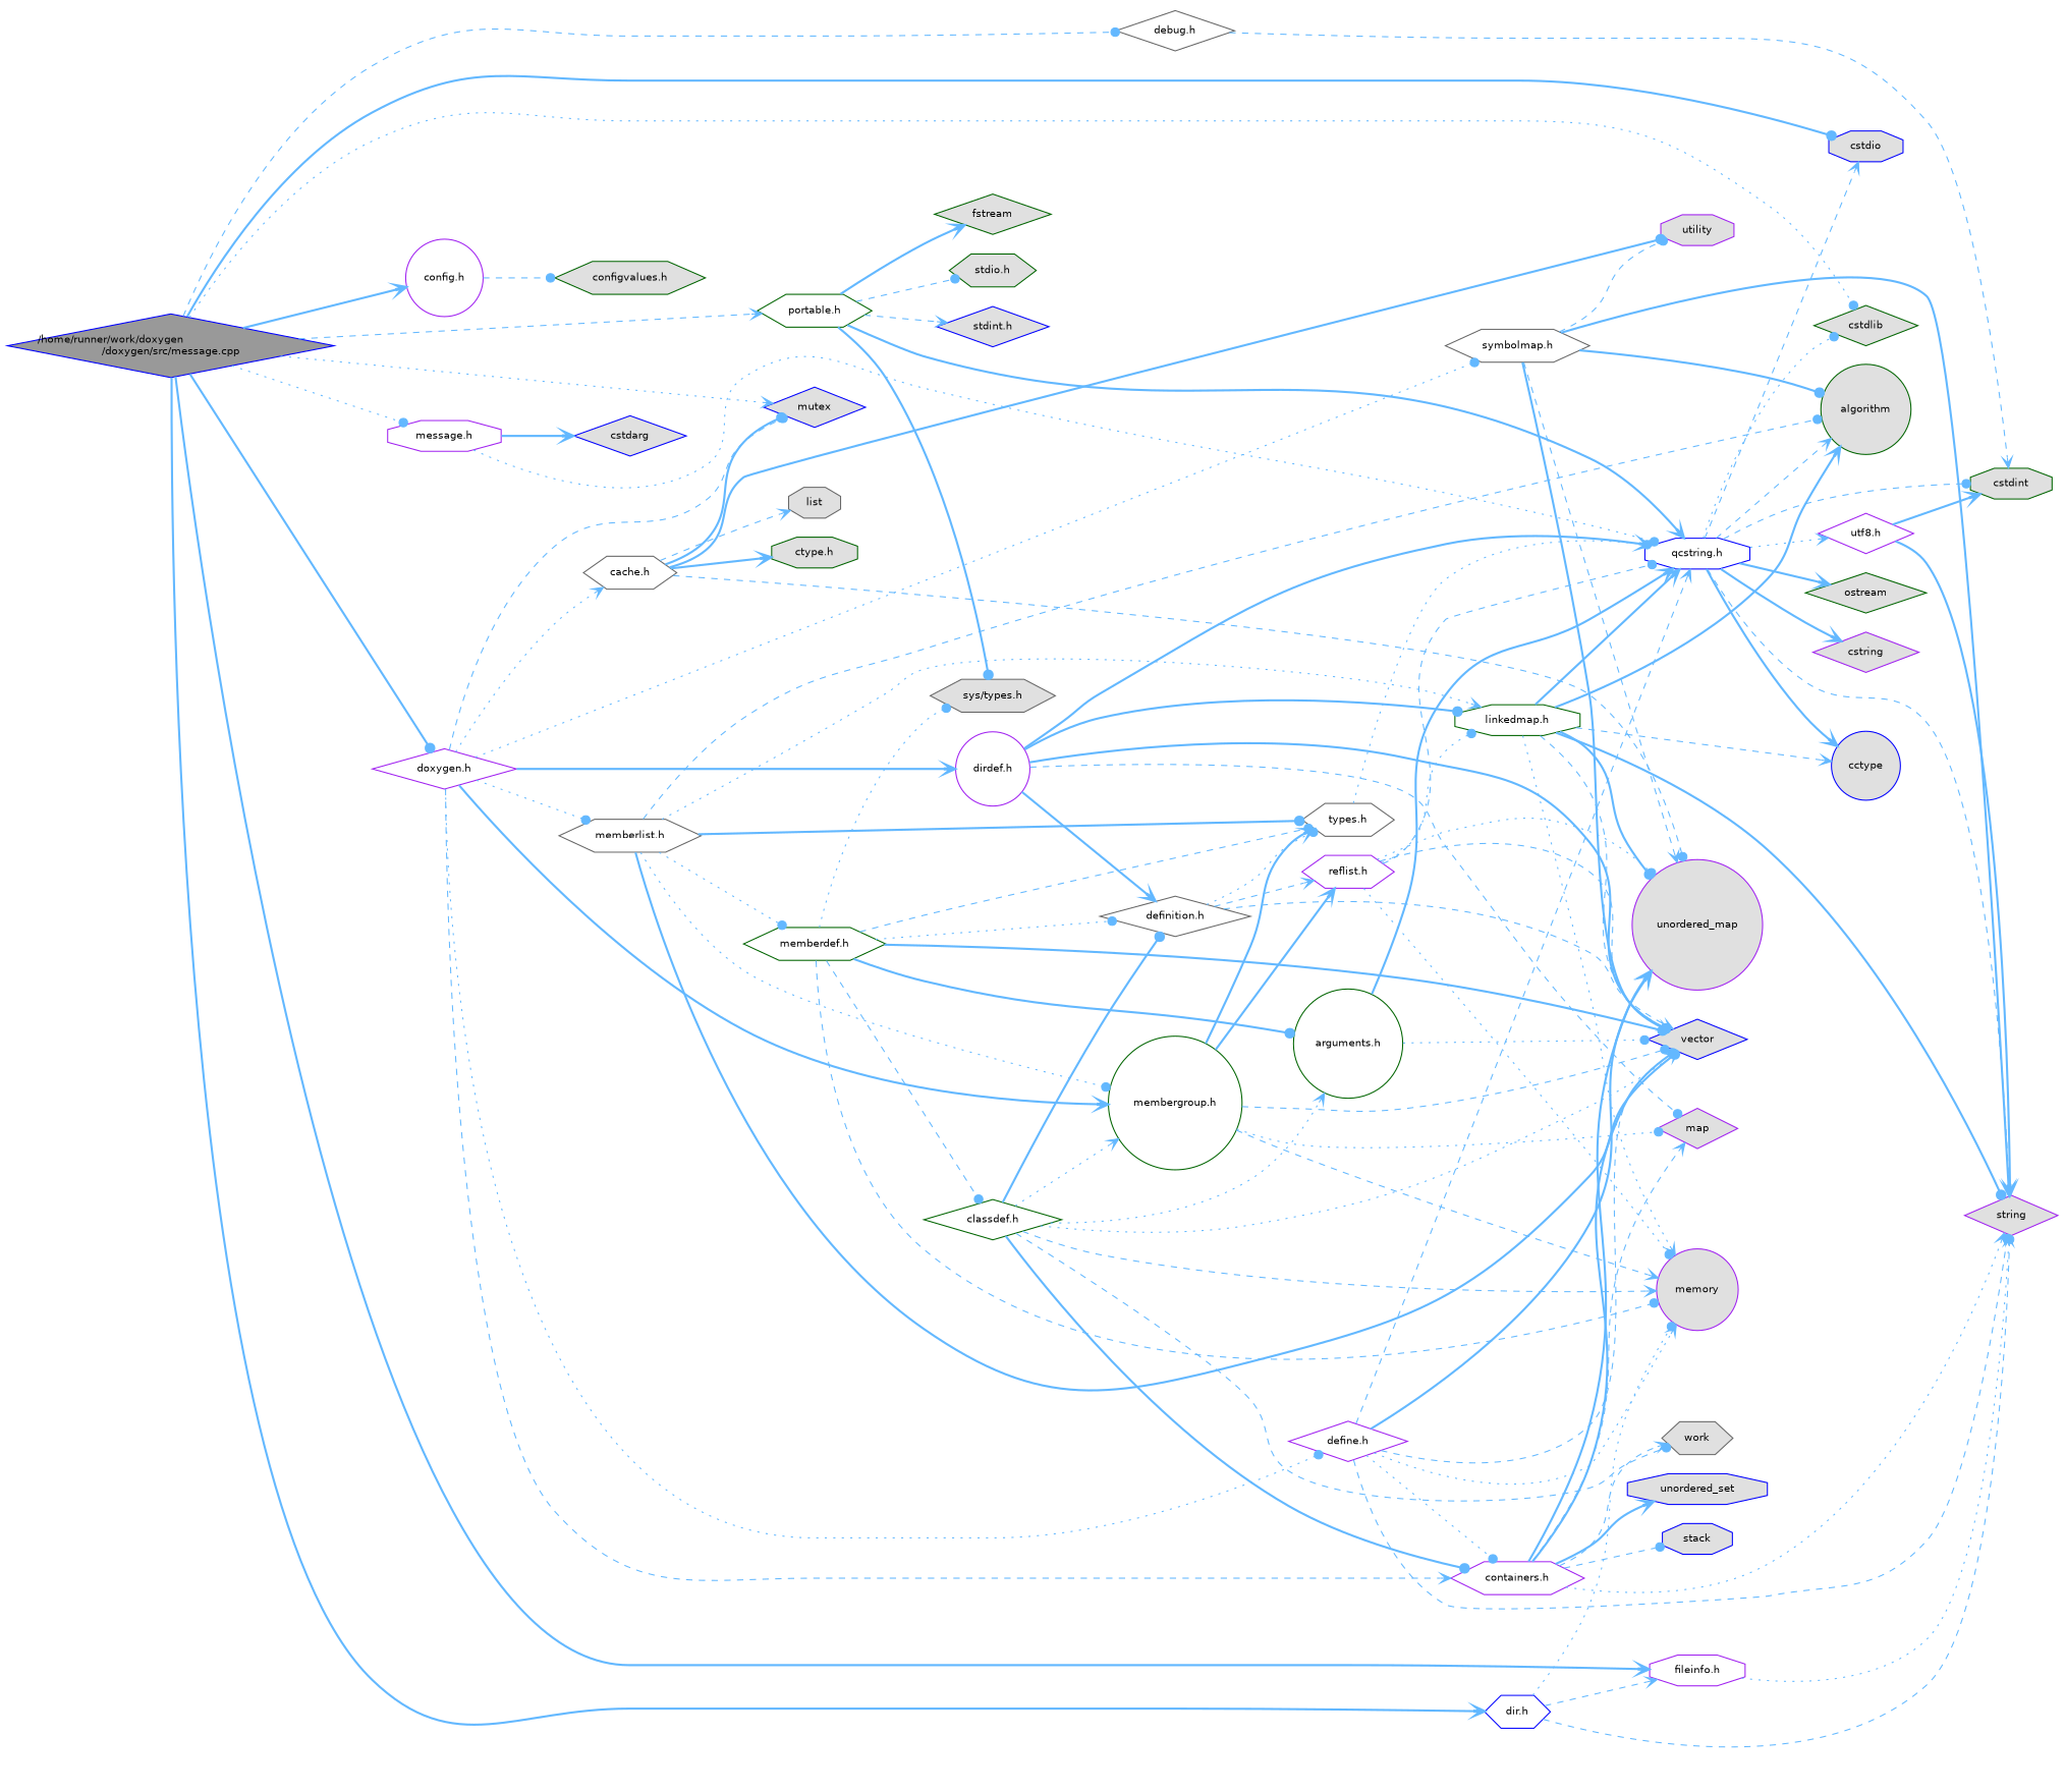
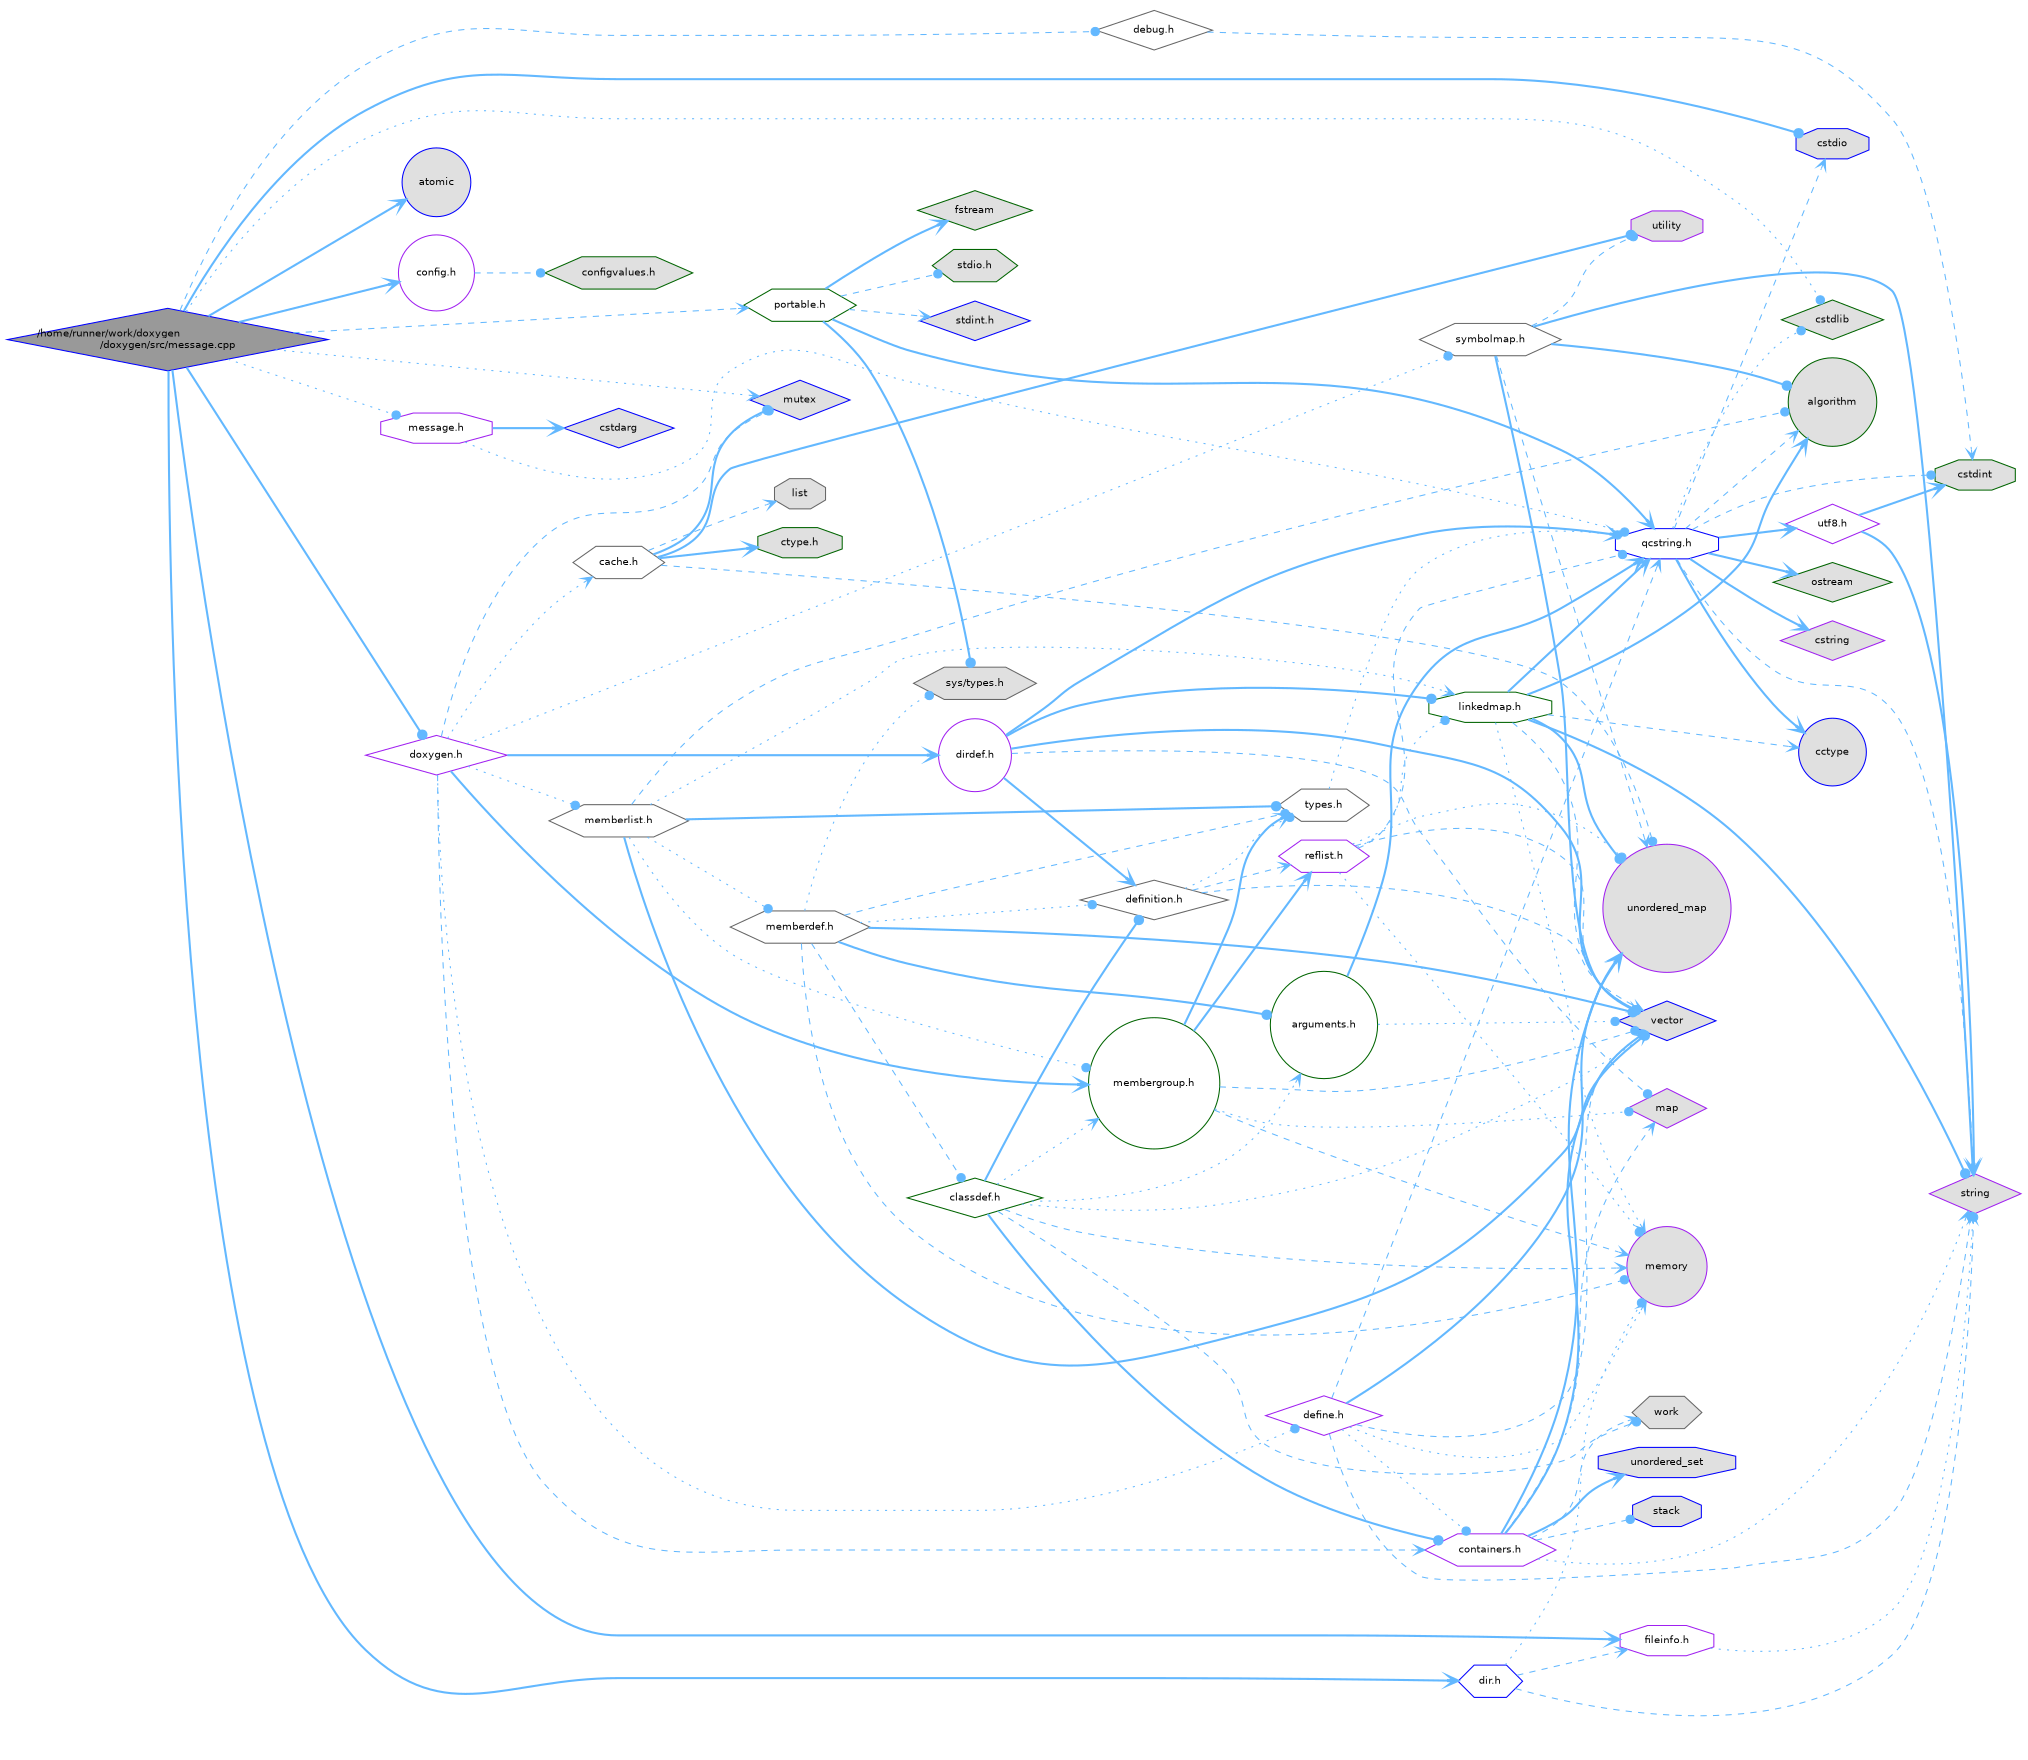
  digraph {
    rankdir=LR
    node [color=purple fillcolor="#E0E0E0" fontname=Helvetica fontsize=10 shape=diamond style=filled]
    edge [arrowhead=dot color=steelblue1 fontname=Helvetica fontsize=10 labelfontname=Helvetica labelfontsize=10 style=bold]
    n1 [color=blue fillcolor=grey60 fontcolor=black height=0.2 label="/home/runner/work/doxygen\l/doxygen/src/message.cpp" width=0.4]
    n2 [color=blue height=0.2 label=cstdio shape=octagon width=0.4]
    n3 [color=darkgreen height=0.2 label=cstdlib width=0.4]
    n4 [color=blue height=0.2 label=mutex width=0.4]
+   n5 [color=blue height=0.2 label=atomic shape=circle width=0.4]
    n6 [fillcolor=white height=0.2 label="config.h" shape=circle width=0.4]
    n7 [color=gray40 fillcolor=white height=0.2 label="debug.h" width=0.4]
    n8 [color=darkgreen fillcolor=white height=0.2 label="portable.h" shape=hexagon width=0.4]
    n9 [fillcolor=white height=0.2 label="message.h" shape=octagon width=0.4]
    n10 [fillcolor=white height=0.2 label="doxygen.h" width=0.4]
    n11 [fillcolor=white height=0.2 label="fileinfo.h" shape=octagon width=0.4]
    n12 [color=blue fillcolor=white height=0.2 label="dir.h" shape=hexagon width=0.4]
    n13 [color=darkgreen height=0.2 label="configvalues.h" shape=hexagon width=0.4]
    n14 [color=darkgreen height=0.2 label=cstdint shape=octagon width=0.4]
    n15 [color=blue fillcolor=white height=0.2 label="qcstring.h" shape=octagon width=0.4]
    n16 [color=darkgreen height=0.2 label="stdio.h" shape=hexagon width=0.4]
    n17 [color=gray40 height=0.2 label="sys/types.h" shape=hexagon width=0.4]
    n18 [color=blue height=0.2 label="stdint.h" width=0.4]
    n19 [color=darkgreen height=0.2 label=fstream width=0.4]
    n20 [color=blue height=0.2 label=cstdarg width=0.4]
    n21 [fillcolor=white height=0.2 label="containers.h" shape=hexagon width=0.4]
    n22 [color=darkgreen fillcolor=white height=0.2 label="membergroup.h" shape=circle width=0.4]
    n23 [fillcolor=white height=0.2 label="dirdef.h" shape=circle width=0.4]
    n24 [color=gray40 fillcolor=white height=0.2 label="memberlist.h" shape=hexagon width=0.4]
    n25 [fillcolor=white height=0.2 label="define.h" width=0.4]
    n26 [color=gray40 fillcolor=white height=0.2 label="cache.h" shape=hexagon width=0.4]
    n27 [color=gray40 fillcolor=white height=0.2 label="symbolmap.h" shape=hexagon width=0.4]
    n28 [height=0.2 label=string width=0.4]
    n29 [height=0.2 label=memory shape=circle width=0.4]
    n30 [color=darkgreen height=0.2 label=algorithm shape=circle width=0.4]
    n31 [color=blue height=0.2 label=cctype shape=circle width=0.4]
    n32 [height=0.2 label=cstring width=0.4]
    n33 [color=darkgreen height=0.2 label=ostream width=0.4]
    n34 [fillcolor=white height=0.2 label="utf8.h" width=0.4]
    n35 [color=blue height=0.2 label=vector width=0.4]
    n36 [color=gray40 height=0.2 label=work shape=hexagon width=0.4]
    n37 [height=0.2 label=map width=0.4]
    n38 [color=blue height=0.2 label=unordered_set shape=octagon width=0.4]
    n39 [height=0.2 label=unordered_map shape=circle width=0.4]
    n40 [color=blue height=0.2 label=stack shape=octagon width=0.4]
    n41 [color=gray40 fillcolor=white height=0.2 label="types.h" shape=hexagon width=0.4]
    n42 [fillcolor=white height=0.2 label="reflist.h" shape=hexagon width=0.4]
    n43 [color=darkgreen fillcolor=white height=0.2 label="linkedmap.h" shape=octagon width=0.4]
    n44 [color=gray40 fillcolor=white height=0.2 label="definition.h" width=0.4]
-   n45 [color=darkgreen fillcolor=white height=0.2 label="memberdef.h" shape=hexagon width=0.4]
+   n45 [color=gray40 fillcolor=white height=0.2 label="memberdef.h" shape=hexagon width=0.4]
    n46 [color=gray40 height=0.2 label=list shape=octagon width=0.4]
    n47 [height=0.2 label=utility shape=octagon width=0.4]
    n48 [color=darkgreen height=0.2 label="ctype.h" shape=octagon width=0.4]
    n49 [color=darkgreen fillcolor=white height=0.2 label="arguments.h" shape=circle width=0.4]
    n50 [color=darkgreen fillcolor=white height=0.2 label="classdef.h" width=0.4]
    n1 -> n2
    n1 -> n3 [style=dotted]
    n1 -> n4 [arrowhead=vee style=dotted]
+   n1 -> n5 [arrowhead=vee]
    n1 -> n6 [arrowhead=vee]
    n1 -> n7 [style=dashed]
    n1 -> n8 [arrowhead=vee style=dashed]
    n1 -> n9 [style=dotted]
    n1 -> n10
    n1 -> n11 [arrowhead=vee]
    n1 -> n12 [arrowhead=vee]
    n6 -> n13 [style=dashed]
    n7 -> n14 [arrowhead=vee style=dashed]
    n8 -> n15 [arrowhead=vee]
    n8 -> n16 [style=dashed]
    n8 -> n17
    n8 -> n18 [arrowhead=vee style=dashed]
    n8 -> n19 [arrowhead=vee]
    n9 -> n15 [style=dotted]
    n9 -> n20 [arrowhead=vee]
    n10 -> n4 [style=dashed]
    n10 -> n21 [arrowhead=vee style=dashed]
    n10 -> n22 [arrowhead=vee]
    n10 -> n23 [arrowhead=vee]
    n10 -> n24 [style=dotted]
    n10 -> n25 [style=dotted]
    n10 -> n26 [arrowhead=vee style=dotted]
    n10 -> n27 [style=dotted]
    n11 -> n28 [arrowhead=vee style=dotted]
    n12 -> n11 [arrowhead=vee style=dashed]
    n12 -> n28 [style=dashed]
    n12 -> n29 [style=dotted]
    n15 -> n2 [arrowhead=vee style=dashed]
    n15 -> n3 [style=dotted]
    n15 -> n14 [style=dashed]
    n15 -> n28 [arrowhead=vee style=dashed]
    n15 -> n30 [arrowhead=vee style=dashed]
    n15 -> n31 [arrowhead=vee]
    n15 -> n32 [arrowhead=vee]
    n15 -> n33 [arrowhead=vee]
-   n15 -> n34 [arrowhead=vee style=dotted]
+   n15 -> n34 [arrowhead=vee]
    n21 -> n28 [arrowhead=vee style=dotted]
    n21 -> n35
    n21 -> n36 [arrowhead=vee style=dashed]
    n21 -> n37 [arrowhead=vee style=dashed]
    n21 -> n38 [arrowhead=vee]
    n21 -> n39 [arrowhead=vee]
    n21 -> n40 [style=dashed]
    n22 -> n29 [arrowhead=vee style=dashed]
    n22 -> n35 [style=dashed]
    n22 -> n37 [style=dotted]
    n22 -> n41 [arrowhead=vee]
    n22 -> n42 [arrowhead=vee]
    n23 -> n15 [arrowhead=vee]
    n23 -> n35
    n23 -> n37 [style=dashed]
    n23 -> n43
    n23 -> n44 [arrowhead=vee]
    n24 -> n22 [style=dotted]
    n24 -> n30 [style=dashed]
    n24 -> n35
    n24 -> n41
    n24 -> n43 [arrowhead=vee style=dotted]
    n24 -> n45 [style=dotted]
    n25 -> n15 [arrowhead=vee style=dashed]
    n25 -> n21 [style=dotted]
    n25 -> n28 [style=dashed]
    n25 -> n29 [arrowhead=vee style=dotted]
    n25 -> n35 [style=dashed]
    n25 -> n39 [arrowhead=vee]
    n26 -> n4
    n26 -> n39 [style=dashed]
    n26 -> n46 [arrowhead=vee style=dashed]
    n26 -> n47
    n26 -> n48 [arrowhead=vee]
    n27 -> n28 [arrowhead=vee]
    n27 -> n30
    n27 -> n35
    n27 -> n39 [arrowhead=vee style=dashed]
    n27 -> n47 [style=dashed]
    n34 -> n14 [arrowhead=vee]
    n34 -> n28 [arrowhead=vee]
    n41 -> n15 [style=dotted]
    n42 -> n15 [style=dashed]
    n42 -> n29 [style=dotted]
    n42 -> n35 [style=dashed]
    n42 -> n39 [style=dotted]
    n42 -> n43 [style=dotted]
    n43 -> n15 [arrowhead=vee]
    n43 -> n28
    n43 -> n29 [arrowhead=vee style=dotted]
    n43 -> n30 [arrowhead=vee]
    n43 -> n31 [arrowhead=vee style=dashed]
    n43 -> n35 [arrowhead=vee style=dashed]
    n43 -> n39
    n44 -> n35 [arrowhead=vee style=dashed]
    n44 -> n41 [style=dotted]
    n44 -> n42 [arrowhead=vee style=dashed]
    n45 -> n17 [style=dotted]
    n45 -> n29 [style=dashed]
    n45 -> n35
    n45 -> n41 [style=dashed]
    n45 -> n44 [style=dotted]
    n45 -> n49
    n45 -> n50 [style=dashed]
    n49 -> n15 [arrowhead=vee]
    n49 -> n35 [style=dotted]
    n50 -> n21
    n50 -> n22 [arrowhead=vee style=dotted]
    n50 -> n29 [arrowhead=vee style=dashed]
    n50 -> n35 [arrowhead=vee style=dotted]
    n50 -> n36 [style=dashed]
    n50 -> n44
    n50 -> n49 [arrowhead=vee style=dotted]
  }
